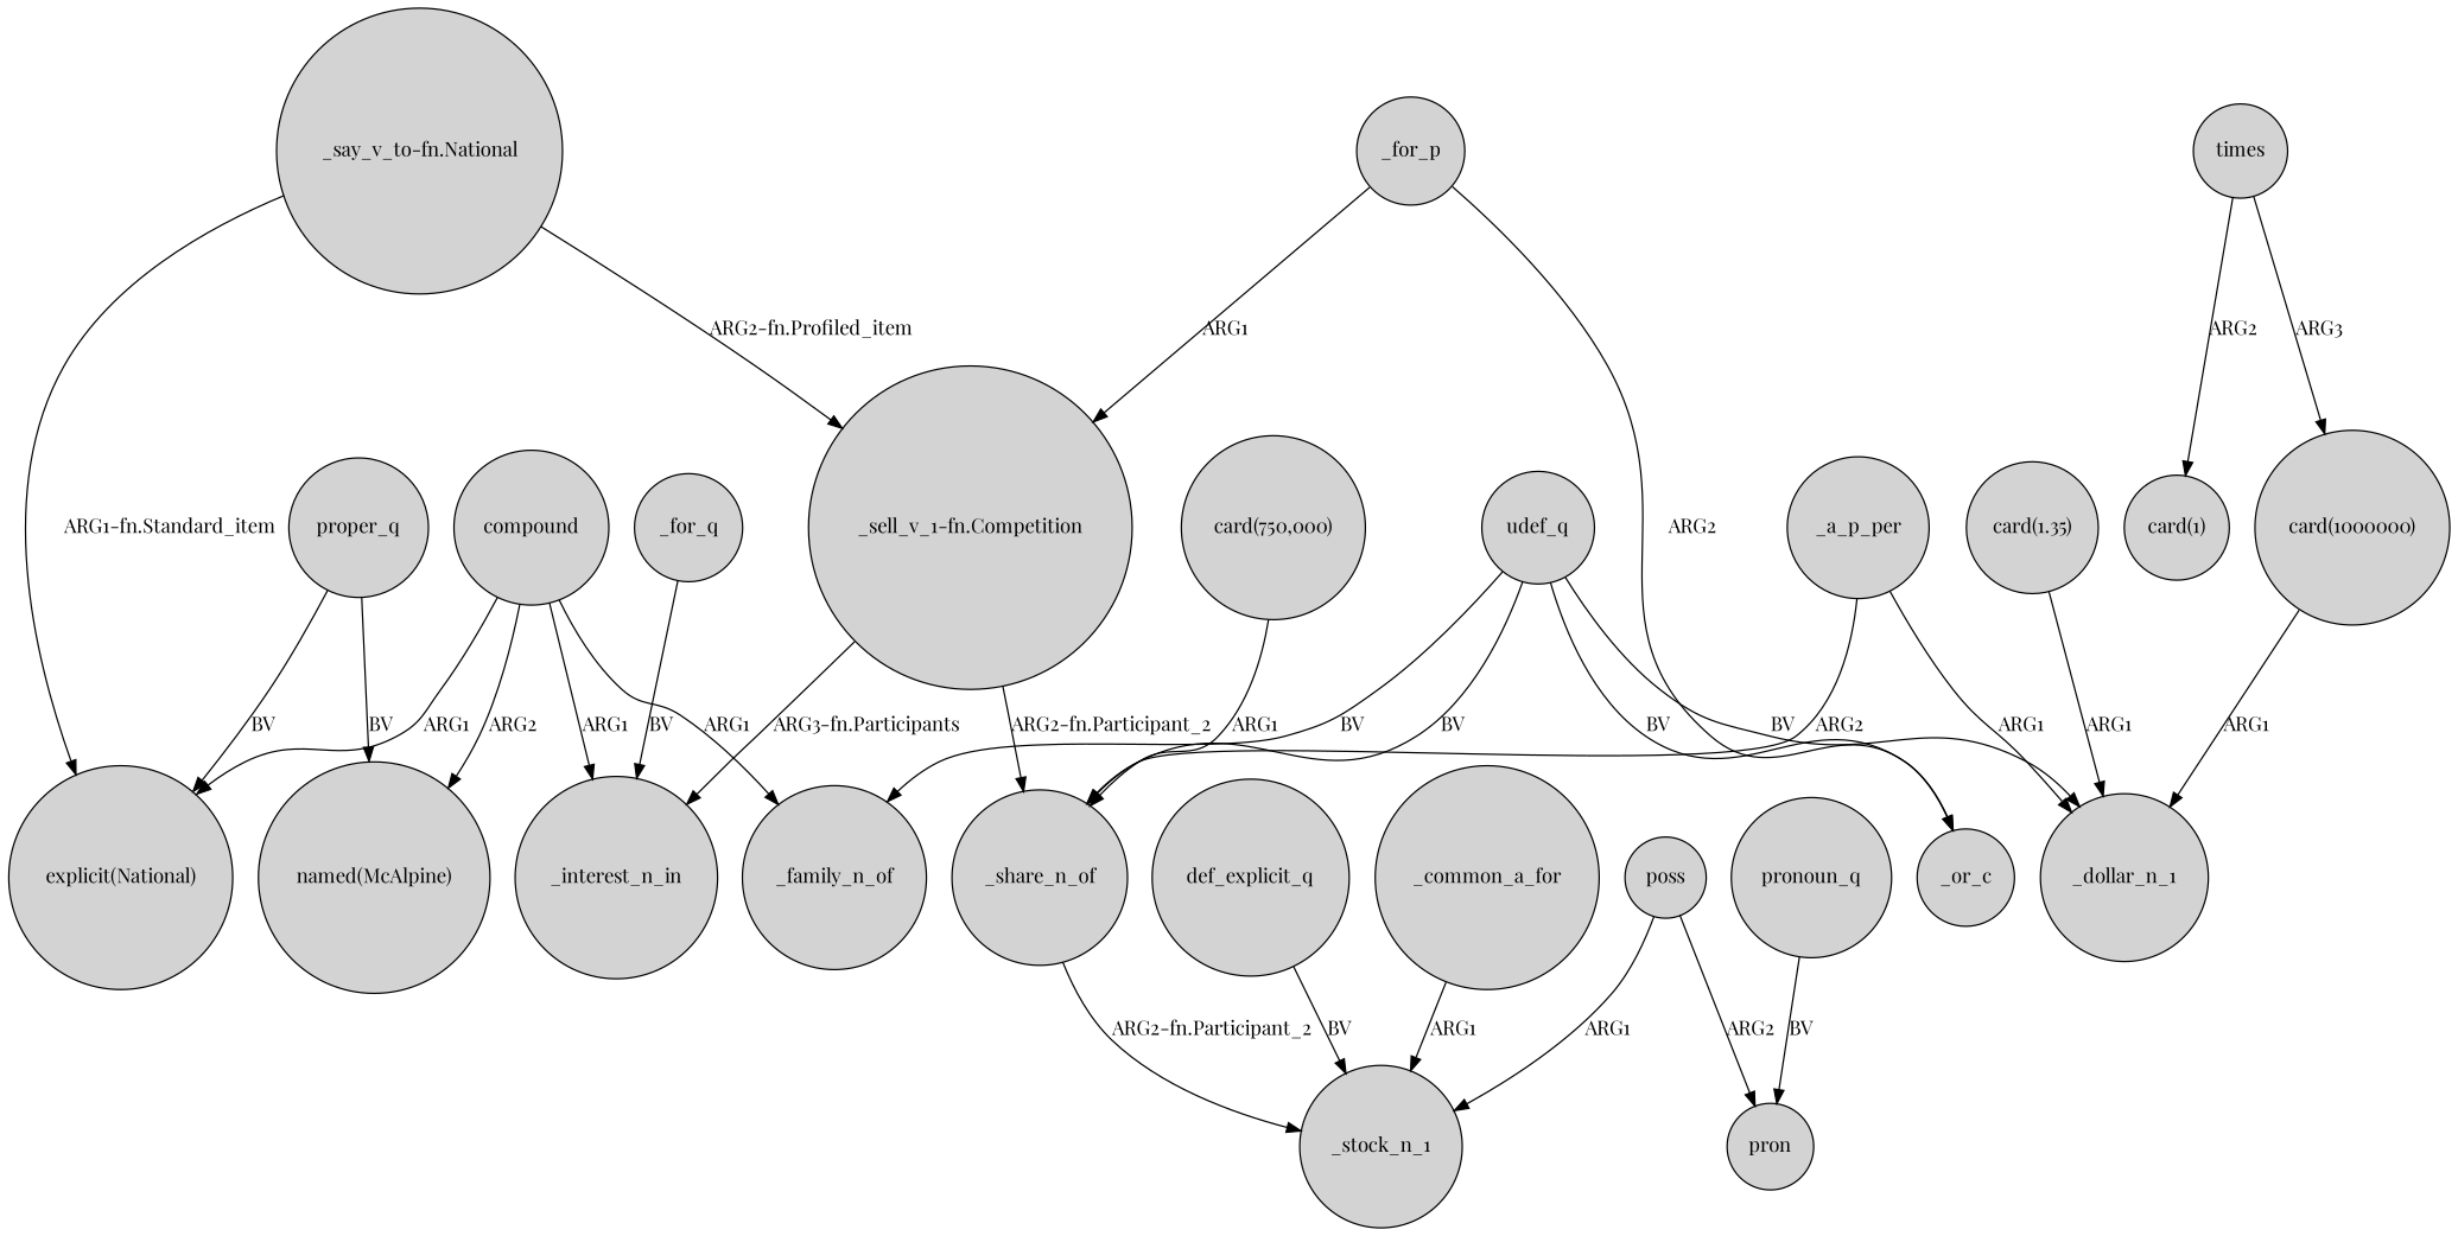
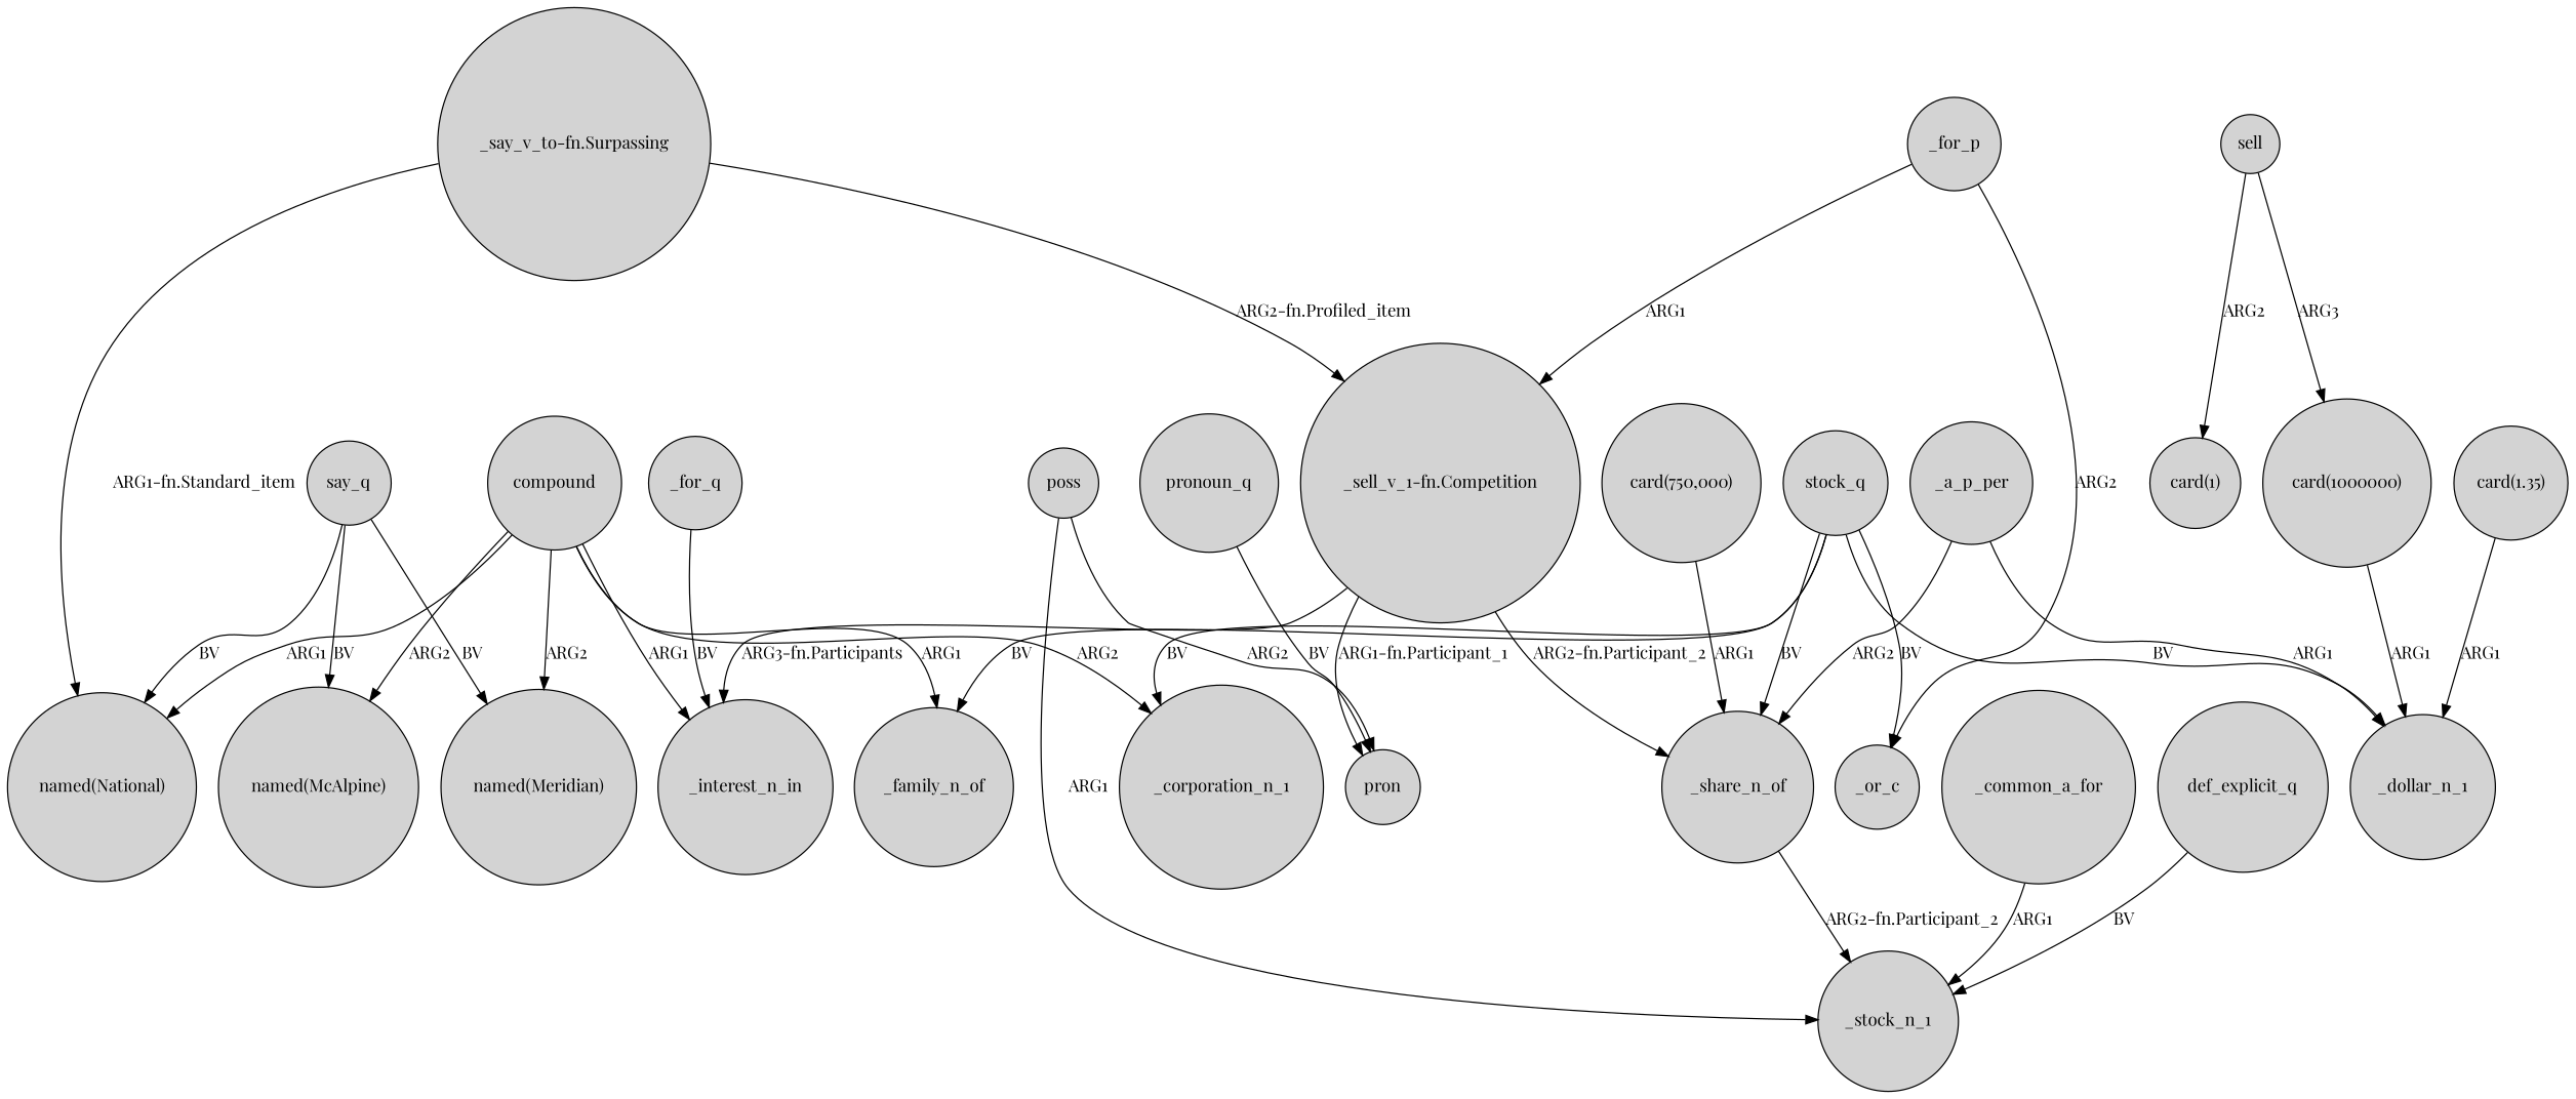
  digraph {
    fontname="Playfair Display"
    node [fontname="Playfair Display" shape=circle style=filled]
    edge [fontname="Playfair Display"]
    "_sell_v_1-fn.Competition"
    _interest_n_in
    _share_n_of
    pron
    _stock_n_1
    compound
+   "named(Meridian)"
    _family_n_of
-   "named(National)" [label="explicit(National)"]
+   "named(National)"
    "named(McAlpine)"
+   _corporation_n_1
    _common_a_for
    "card(750,000)"
-   udef_q
+   udef_q [label=stock_q]
    _or_c
    _dollar_n_1
-   times
+   times [label=sell]
    "card(1000000)"
    "card(1)"
-   "_say_v_to-fn.Surpassing" [label="_say_v_to-fn.National"]
+   "_say_v_to-fn.Surpassing"
    def_explicit_q
    pronoun_q
-   proper_q
+   proper_q [label=say_q]
    poss
    _a_p_per
    _for_p
    n27 [label=_for_q]
    "card(1.35)"
    "_sell_v_1-fn.Competition" -> _interest_n_in [label="ARG3-fn.Participants"]
    "_sell_v_1-fn.Competition" -> _share_n_of [label="ARG2-fn.Participant_2"]
+   "_sell_v_1-fn.Competition" -> pron [label="ARG1-fn.Participant_1"]
    _share_n_of -> _stock_n_1 [label="ARG2-fn.Participant_2"]
    compound -> _interest_n_in [label=ARG1]
+   compound -> "named(Meridian)" [label=ARG2]
    compound -> _family_n_of [label=ARG1]
    compound -> "named(National)" [label=ARG1]
    compound -> "named(McAlpine)" [label=ARG2]
+   compound -> _corporation_n_1 [label=ARG2]
    _common_a_for -> _stock_n_1 [label=ARG1]
    "card(750,000)" -> _share_n_of [label=ARG1]
    udef_q -> _share_n_of [label=BV]
    udef_q -> _family_n_of [label=BV]
+   udef_q -> _corporation_n_1 [label=BV]
    udef_q -> _or_c [label=BV]
    udef_q -> _dollar_n_1 [label=BV]
    times -> "card(1000000)" [label=ARG3]
    times -> "card(1)" [label=ARG2]
    "card(1000000)" -> _dollar_n_1 [label=ARG1]
    "_say_v_to-fn.Surpassing" -> "_sell_v_1-fn.Competition" [label="ARG2-fn.Profiled_item"]
    "_say_v_to-fn.Surpassing" -> "named(National)" [label="ARG1-fn.Standard_item"]
    def_explicit_q -> _stock_n_1 [label=BV]
    pronoun_q -> pron [label=BV]
+   proper_q -> "named(Meridian)" [label=BV]
    proper_q -> "named(National)" [label=BV]
    proper_q -> "named(McAlpine)" [label=BV]
    poss -> pron [label=ARG2]
    poss -> _stock_n_1 [label=ARG1]
    _a_p_per -> _share_n_of [label=ARG2]
    _a_p_per -> _dollar_n_1 [label=ARG1]
    _for_p -> "_sell_v_1-fn.Competition" [label=ARG1]
    _for_p -> _or_c [label=ARG2]
    n27 -> _interest_n_in [label=BV]
    "card(1.35)" -> _dollar_n_1 [label=ARG1]
  }
